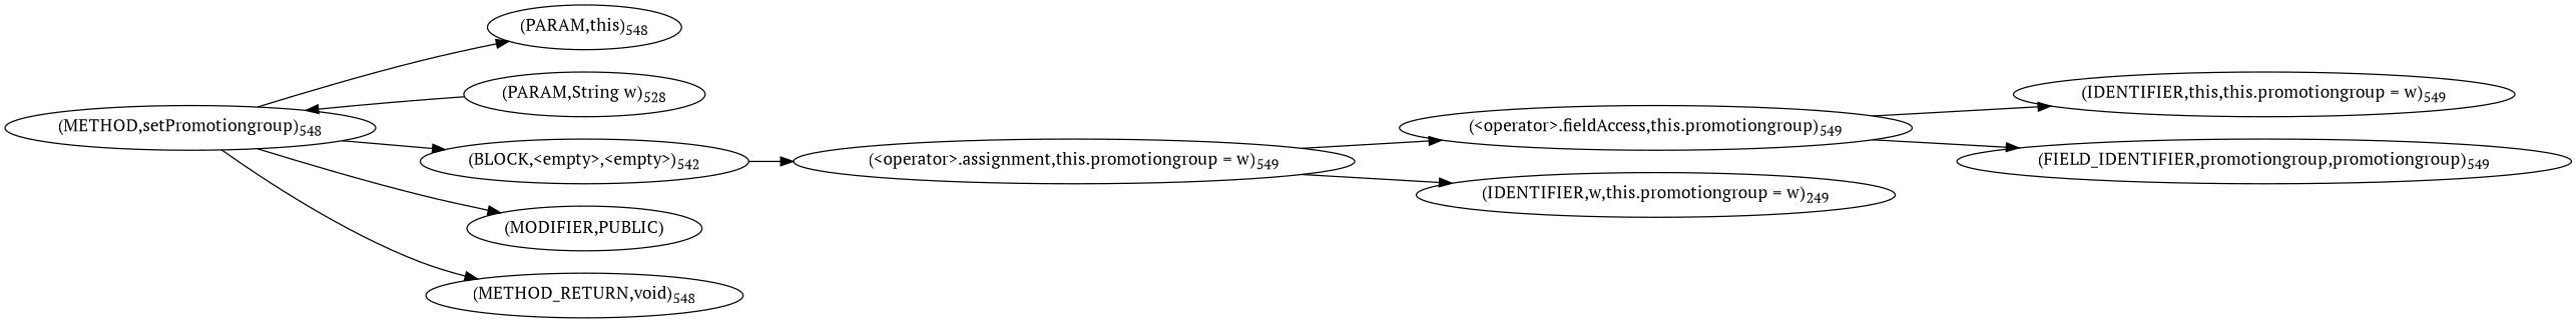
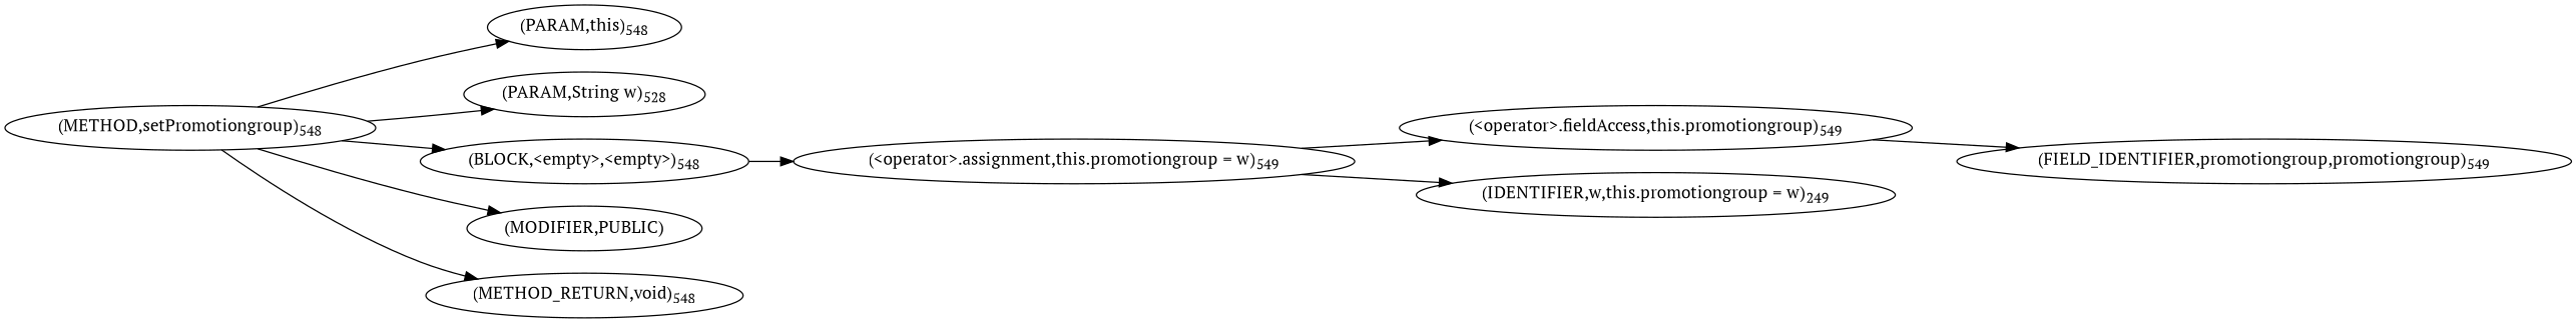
  digraph {
    fontname="PT Serif"
    rankdir=LR
    node [fontname="PT Serif"]
    edge [fontname="PT Serif"]
    n1 [label=<(METHOD,setPromotiongroup)<SUB>548</SUB>>]
    n2 [label=<(PARAM,this)<SUB>548</SUB>>]
    n3 [label=<(PARAM,String w)<SUB>528</SUB>>]
-   n4 [label=<(BLOCK,&lt;empty&gt;,&lt;empty&gt;)<SUB>542</SUB>>]
+   n4 [label=<(BLOCK,&lt;empty&gt;,&lt;empty&gt;)<SUB>548</SUB>>]
    n5 [label=<(MODIFIER,PUBLIC)>]
    n6 [label=<(METHOD_RETURN,void)<SUB>548</SUB>>]
    n7 [label=<(&lt;operator&gt;.assignment,this.promotiongroup = w)<SUB>549</SUB>>]
    n8 [label=<(&lt;operator&gt;.fieldAccess,this.promotiongroup)<SUB>549</SUB>>]
    n9 [label=<(IDENTIFIER,w,this.promotiongroup = w)<SUB>249</SUB>>]
-   n10 [label=<(IDENTIFIER,this,this.promotiongroup = w)<SUB>549</SUB>>]
    n11 [label=<(FIELD_IDENTIFIER,promotiongroup,promotiongroup)<SUB>549</SUB>>]
    n1 -> n2
-   n3 -> n1
+   n1 -> n3
    n1 -> n4
    n1 -> n5
    n1 -> n6
    n4 -> n7
    n7 -> n8
    n7 -> n9
-   n8 -> n10
    n8 -> n11
  }
